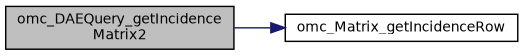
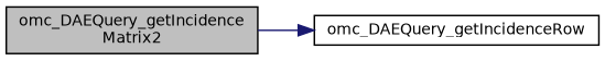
  digraph {
    rankdir=LR
    node [color=black fontname=Helvetica fontsize=10 shape=record style=filled]
    n1 [fillcolor=grey75 fontcolor=black height=0.2 label="omc_DAEQuery_getIncidence\lMatrix2" width=0.4]
-   n2 [fillcolor=white height=0.2 label=omc_Matrix_getIncidenceRow width=0.4]
+   n2 [fillcolor=white height=0.2 label=omc_DAEQuery_getIncidenceRow width=0.4]
    n1 -> n2 [color=midnightblue fontname=Helvetica fontsize=10 labelfontname=Helvetica labelfontsize=10 style=solid]
  }
